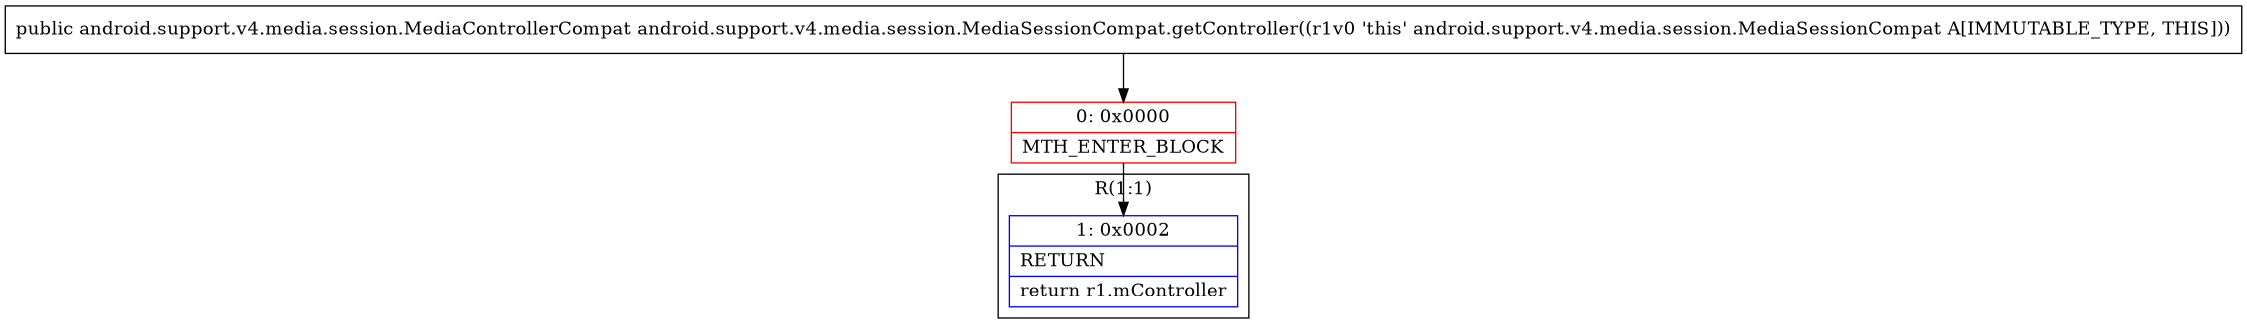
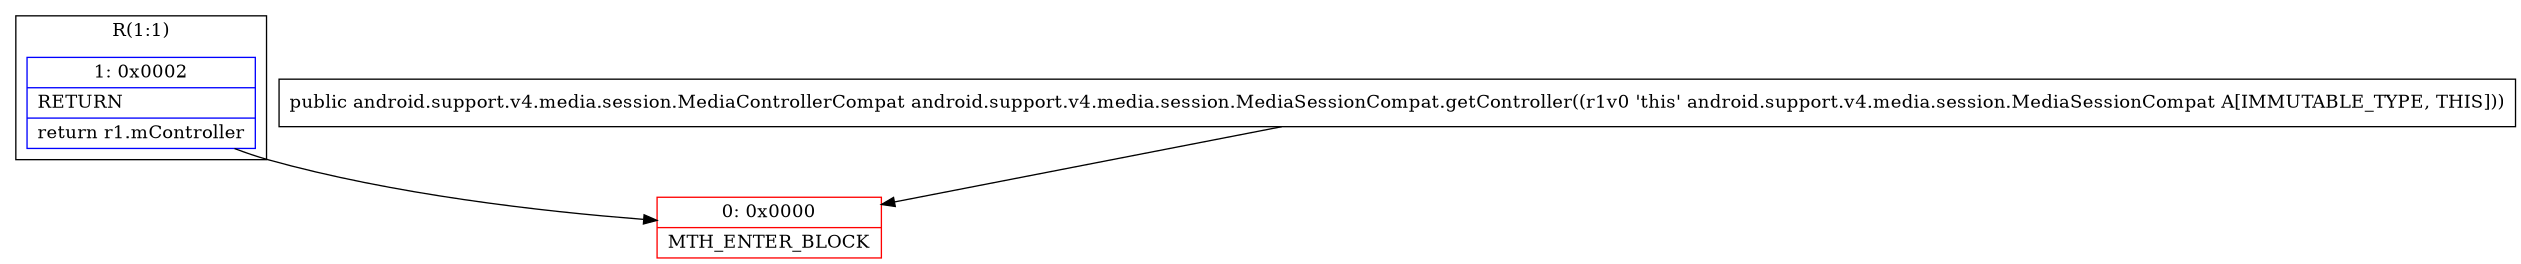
  digraph {
    node [shape=record]
    n1 [color=blue label="{1\:\ 0x0002|RETURN\l|return r1.mController\l}"]
    n2 [color=red label="{0\:\ 0x0000|MTH_ENTER_BLOCK\l}"]
    n3 [label="{public android.support.v4.media.session.MediaControllerCompat android.support.v4.media.session.MediaSessionCompat.getController((r1v0 'this' android.support.v4.media.session.MediaSessionCompat A[IMMUTABLE_TYPE, THIS])) }"]
    subgraph cluster_1 {
      label="R(1:1)"
      n1
    }
-   n2 -> n1
+   n1 -> n2
    n3 -> n2
  }
